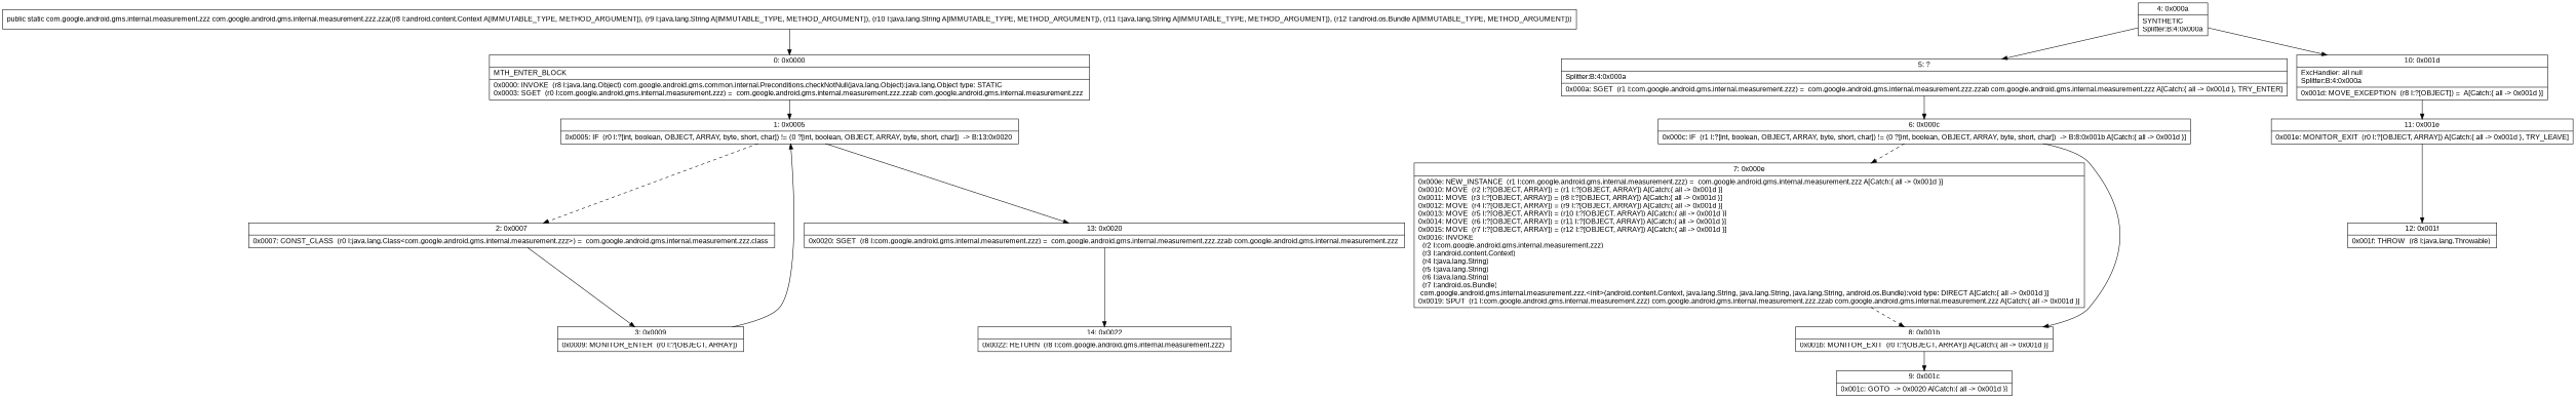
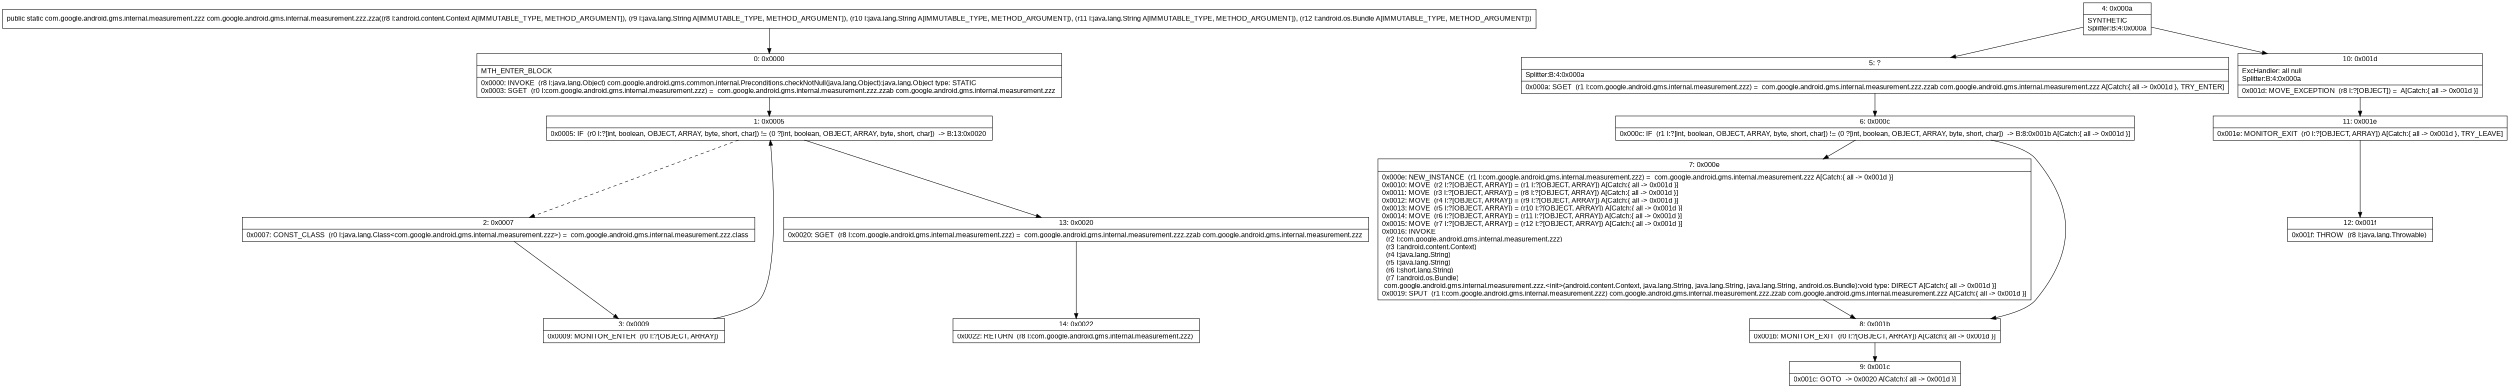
  digraph {
    fontname="Liberation Sans"
    node [fontname="Liberation Sans" shape=record]
    edge [fontname="Liberation Sans"]
    n1 [label="{0\:\ 0x0000|MTH_ENTER_BLOCK\l|0x0000: INVOKE  (r8 I:java.lang.Object) com.google.android.gms.common.internal.Preconditions.checkNotNull(java.lang.Object):java.lang.Object type: STATIC \l0x0003: SGET  (r0 I:com.google.android.gms.internal.measurement.zzz) =  com.google.android.gms.internal.measurement.zzz.zzab com.google.android.gms.internal.measurement.zzz \l}"]
    n2 [label="{1\:\ 0x0005|0x0005: IF  (r0 I:?[int, boolean, OBJECT, ARRAY, byte, short, char]) != (0 ?[int, boolean, OBJECT, ARRAY, byte, short, char])  \-\> B:13:0x0020 \l}"]
    n3 [label="{2\:\ 0x0007|0x0007: CONST_CLASS  (r0 I:java.lang.Class\<com.google.android.gms.internal.measurement.zzz\>) =  com.google.android.gms.internal.measurement.zzz.class \l}"]
    n4 [label="{13\:\ 0x0020|0x0020: SGET  (r8 I:com.google.android.gms.internal.measurement.zzz) =  com.google.android.gms.internal.measurement.zzz.zzab com.google.android.gms.internal.measurement.zzz \l}"]
    n5 [label="{3\:\ 0x0009|0x0009: MONITOR_ENTER  (r0 I:?[OBJECT, ARRAY]) \l}"]
    n6 [label="{14\:\ 0x0022|0x0022: RETURN  (r8 I:com.google.android.gms.internal.measurement.zzz) \l}"]
    n7 [label="{4\:\ 0x000a|SYNTHETIC\lSplitter:B:4:0x000a\l}"]
    n8 [label="{5\:\ ?|Splitter:B:4:0x000a\l|0x000a: SGET  (r1 I:com.google.android.gms.internal.measurement.zzz) =  com.google.android.gms.internal.measurement.zzz.zzab com.google.android.gms.internal.measurement.zzz A[Catch:\{ all \-\> 0x001d \}, TRY_ENTER]\l}"]
    n9 [label="{10\:\ 0x001d|ExcHandler: all null\lSplitter:B:4:0x000a\l|0x001d: MOVE_EXCEPTION  (r8 I:?[OBJECT]) =  A[Catch:\{ all \-\> 0x001d \}]\l}"]
    n10 [label="{6\:\ 0x000c|0x000c: IF  (r1 I:?[int, boolean, OBJECT, ARRAY, byte, short, char]) != (0 ?[int, boolean, OBJECT, ARRAY, byte, short, char])  \-\> B:8:0x001b A[Catch:\{ all \-\> 0x001d \}]\l}"]
    n11 [label="{11\:\ 0x001e|0x001e: MONITOR_EXIT  (r0 I:?[OBJECT, ARRAY]) A[Catch:\{ all \-\> 0x001d \}, TRY_LEAVE]\l}"]
-   n12 [label="{7\:\ 0x000e|0x000e: NEW_INSTANCE  (r1 I:com.google.android.gms.internal.measurement.zzz) =  com.google.android.gms.internal.measurement.zzz A[Catch:\{ all \-\> 0x001d \}]\l0x0010: MOVE  (r2 I:?[OBJECT, ARRAY]) = (r1 I:?[OBJECT, ARRAY]) A[Catch:\{ all \-\> 0x001d \}]\l0x0011: MOVE  (r3 I:?[OBJECT, ARRAY]) = (r8 I:?[OBJECT, ARRAY]) A[Catch:\{ all \-\> 0x001d \}]\l0x0012: MOVE  (r4 I:?[OBJECT, ARRAY]) = (r9 I:?[OBJECT, ARRAY]) A[Catch:\{ all \-\> 0x001d \}]\l0x0013: MOVE  (r5 I:?[OBJECT, ARRAY]) = (r10 I:?[OBJECT, ARRAY]) A[Catch:\{ all \-\> 0x001d \}]\l0x0014: MOVE  (r6 I:?[OBJECT, ARRAY]) = (r11 I:?[OBJECT, ARRAY]) A[Catch:\{ all \-\> 0x001d \}]\l0x0015: MOVE  (r7 I:?[OBJECT, ARRAY]) = (r12 I:?[OBJECT, ARRAY]) A[Catch:\{ all \-\> 0x001d \}]\l0x0016: INVOKE  \l  (r2 I:com.google.android.gms.internal.measurement.zzz)\l  (r3 I:android.content.Context)\l  (r4 I:java.lang.String)\l  (r5 I:java.lang.String)\l  (r6 I:java.lang.String)\l  (r7 I:android.os.Bundle)\l com.google.android.gms.internal.measurement.zzz.\<init\>(android.content.Context, java.lang.String, java.lang.String, java.lang.String, android.os.Bundle):void type: DIRECT A[Catch:\{ all \-\> 0x001d \}]\l0x0019: SPUT  (r1 I:com.google.android.gms.internal.measurement.zzz) com.google.android.gms.internal.measurement.zzz.zzab com.google.android.gms.internal.measurement.zzz A[Catch:\{ all \-\> 0x001d \}]\l}"]
+   n12 [label="{7\:\ 0x000e|0x000e: NEW_INSTANCE  (r1 I:com.google.android.gms.internal.measurement.zzz) =  com.google.android.gms.internal.measurement.zzz A[Catch:\{ all \-\> 0x001d \}]\l0x0010: MOVE  (r2 I:?[OBJECT, ARRAY]) = (r1 I:?[OBJECT, ARRAY]) A[Catch:\{ all \-\> 0x001d \}]\l0x0011: MOVE  (r3 I:?[OBJECT, ARRAY]) = (r8 I:?[OBJECT, ARRAY]) A[Catch:\{ all \-\> 0x001d \}]\l0x0012: MOVE  (r4 I:?[OBJECT, ARRAY]) = (r9 I:?[OBJECT, ARRAY]) A[Catch:\{ all \-\> 0x001d \}]\l0x0013: MOVE  (r5 I:?[OBJECT, ARRAY]) = (r10 I:?[OBJECT, ARRAY]) A[Catch:\{ all \-\> 0x001d \}]\l0x0014: MOVE  (r6 I:?[OBJECT, ARRAY]) = (r11 I:?[OBJECT, ARRAY]) A[Catch:\{ all \-\> 0x001d \}]\l0x0015: MOVE  (r7 I:?[OBJECT, ARRAY]) = (r12 I:?[OBJECT, ARRAY]) A[Catch:\{ all \-\> 0x001d \}]\l0x0016: INVOKE  \l  (r2 I:com.google.android.gms.internal.measurement.zzz)\l  (r3 I:android.content.Context)\l  (r4 I:java.lang.String)\l  (r5 I:java.lang.String)\l  (r6 I:short.lang.String)\l  (r7 I:android.os.Bundle)\l com.google.android.gms.internal.measurement.zzz.\<init\>(android.content.Context, java.lang.String, java.lang.String, java.lang.String, android.os.Bundle):void type: DIRECT A[Catch:\{ all \-\> 0x001d \}]\l0x0019: SPUT  (r1 I:com.google.android.gms.internal.measurement.zzz) com.google.android.gms.internal.measurement.zzz.zzab com.google.android.gms.internal.measurement.zzz A[Catch:\{ all \-\> 0x001d \}]\l}"]
    n13 [label="{8\:\ 0x001b|0x001b: MONITOR_EXIT  (r0 I:?[OBJECT, ARRAY]) A[Catch:\{ all \-\> 0x001d \}]\l}"]
    n14 [label="{9\:\ 0x001c|0x001c: GOTO  \-\> 0x0020 A[Catch:\{ all \-\> 0x001d \}]\l}"]
    n15 [label="{12\:\ 0x001f|0x001f: THROW  (r8 I:java.lang.Throwable) \l}"]
    n16 [label="{public static com.google.android.gms.internal.measurement.zzz com.google.android.gms.internal.measurement.zzz.zza((r8 I:android.content.Context A[IMMUTABLE_TYPE, METHOD_ARGUMENT]), (r9 I:java.lang.String A[IMMUTABLE_TYPE, METHOD_ARGUMENT]), (r10 I:java.lang.String A[IMMUTABLE_TYPE, METHOD_ARGUMENT]), (r11 I:java.lang.String A[IMMUTABLE_TYPE, METHOD_ARGUMENT]), (r12 I:android.os.Bundle A[IMMUTABLE_TYPE, METHOD_ARGUMENT])) }"]
    n1 -> n2
    n2 -> n3 [style=dashed]
    n2 -> n4
    n3 -> n5
    n4 -> n6
    n5 -> n2
    n7 -> n8
    n7 -> n9
    n8 -> n10
    n9 -> n11
-   n10 -> n12 [style=dashed]
+   n10 -> n12 [style=solid]
    n10 -> n13
    n11 -> n15
-   n12 -> n13 [style=dashed]
+   n12 -> n13
    n13 -> n14
    n16 -> n1
  }
